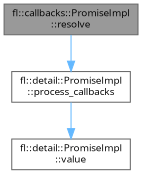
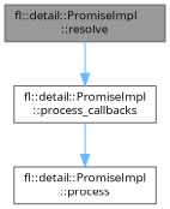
  digraph {
    fontname="Open Sans"
    rankdir=TB
    node [color=grey40 fillcolor=white fontname="Open Sans" fontsize=10 shape=box style=filled]
    edge [color=steelblue1 fontname="Open Sans" fontsize=10 labelfontname=Helvetica labelfontsize=10 style=solid]
-   n1 [color=gray40 fillcolor=grey60 fontcolor=black height=0.2 label="fl::callbacks::PromiseImpl\l::resolve" width=0.4]
+   n1 [color=gray40 fillcolor=grey60 fontcolor=black height=0.2 label="fl::detail::PromiseImpl\l::resolve" width=0.4]
    n2 [height=0.2 label="fl::detail::PromiseImpl\l::process_callbacks" width=0.4]
-   n3 [height=0.2 label="fl::detail::PromiseImpl\l::value" width=0.4]
+   n3 [height=0.2 label="fl::detail::PromiseImpl\l::process" width=0.4]
    n1 -> n2
    n2 -> n3
  }
